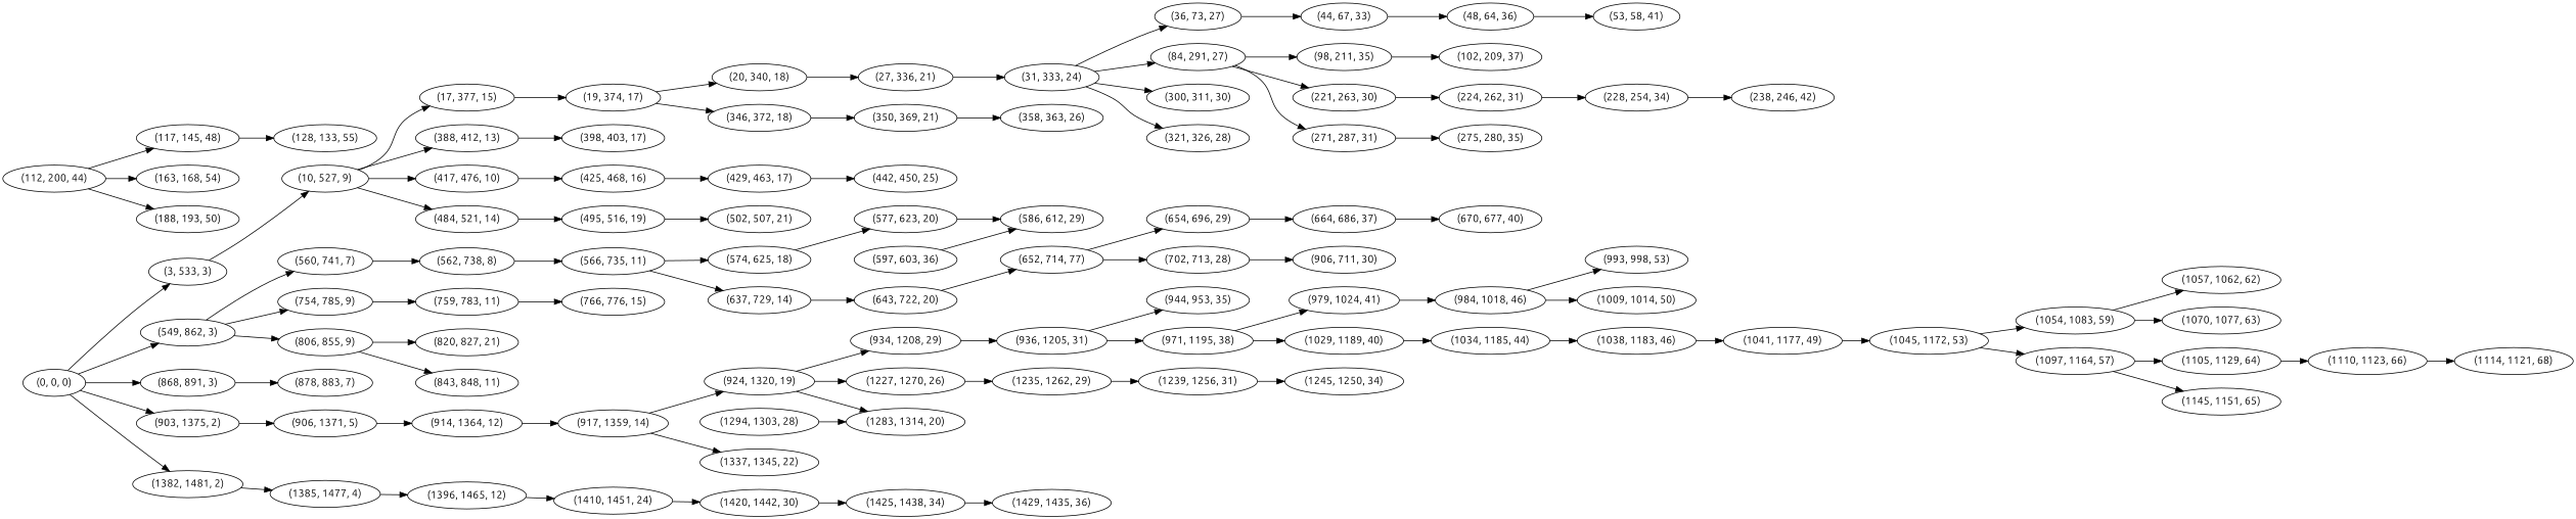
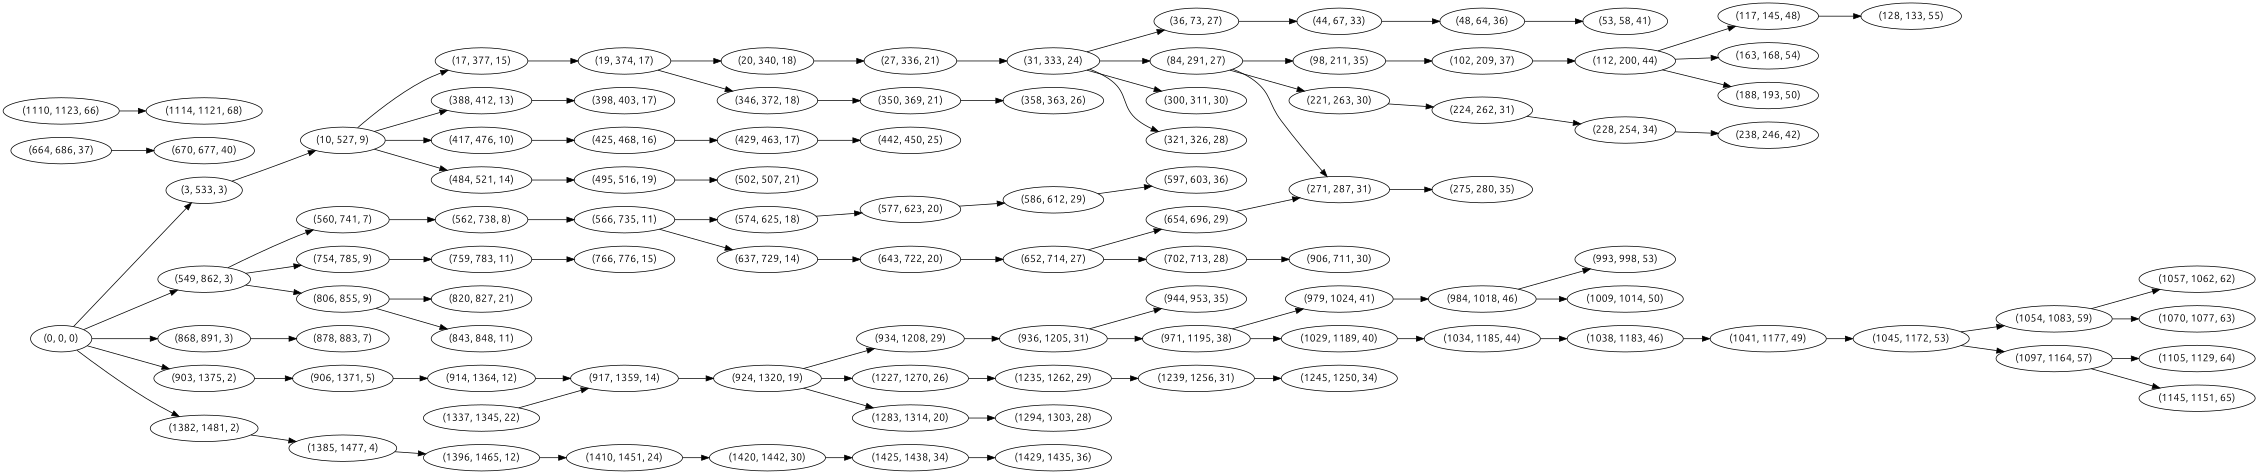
  digraph {
    fontname=Ubuntu
    rankdir=LR
    node [fontname=Ubuntu]
    edge [fontname=Ubuntu]
    "(0, 0, 0)"
    "(3, 533, 3)"
    "(549, 862, 3)"
    "(868, 891, 3)"
    "(903, 1375, 2)"
    "(1382, 1481, 2)"
    "(10, 527, 9)"
    "(560, 741, 7)"
    "(754, 785, 9)"
    "(806, 855, 9)"
    "(878, 883, 7)"
    "(906, 1371, 5)"
    "(1385, 1477, 4)"
    "(17, 377, 15)"
    "(388, 412, 13)"
    "(417, 476, 10)"
    "(484, 521, 14)"
    "(19, 374, 17)"
    "(398, 403, 17)"
    "(425, 468, 16)"
    "(495, 516, 19)"
    "(20, 340, 18)"
    "(346, 372, 18)"
    "(27, 336, 21)"
    "(350, 369, 21)"
    "(31, 333, 24)"
    "(36, 73, 27)"
    "(84, 291, 27)"
    "(300, 311, 30)"
    "(321, 326, 28)"
    "(44, 67, 33)"
    "(98, 211, 35)"
    "(221, 263, 30)"
    "(271, 287, 31)"
    "(48, 64, 36)"
    "(53, 58, 41)"
    "(102, 209, 37)"
    "(224, 262, 31)"
    "(275, 280, 35)"
    "(112, 200, 44)"
    "(117, 145, 48)"
    "(163, 168, 54)"
    "(188, 193, 50)"
    "(128, 133, 55)"
    "(228, 254, 34)"
    "(238, 246, 42)"
    "(358, 363, 26)"
    "(429, 463, 17)"
    "(442, 450, 25)"
    "(502, 507, 21)"
    "(562, 738, 8)"
    "(759, 783, 11)"
    "(820, 827, 21)"
    "(843, 848, 11)"
    "(566, 735, 11)"
    "(574, 625, 18)"
    "(637, 729, 14)"
    "(577, 623, 20)"
    "(643, 722, 20)"
    "(586, 612, 29)"
    "(597, 603, 36)"
-   "(652, 714, 27)" [label="(652, 714, 77)"]
+   "(652, 714, 27)"
    "(654, 696, 29)"
    "(702, 713, 28)"
    "(664, 686, 37)"
    n66 [label="(906, 711, 30)"]
    "(670, 677, 40)"
    "(766, 776, 15)"
    "(914, 1364, 12)"
    "(917, 1359, 14)"
    "(924, 1320, 19)"
    "(1337, 1345, 22)"
    "(934, 1208, 29)"
    "(1227, 1270, 26)"
    "(1283, 1314, 20)"
    "(936, 1205, 31)"
    "(1235, 1262, 29)"
    "(1294, 1303, 28)"
    "(944, 953, 35)"
    "(971, 1195, 38)"
    "(979, 1024, 41)"
    "(1029, 1189, 40)"
    "(984, 1018, 46)"
    "(1034, 1185, 44)"
    "(993, 998, 53)"
    "(1009, 1014, 50)"
    "(1038, 1183, 46)"
    "(1041, 1177, 49)"
    "(1045, 1172, 53)"
    "(1054, 1083, 59)"
    "(1097, 1164, 57)"
    "(1057, 1062, 62)"
    "(1070, 1077, 63)"
    "(1105, 1129, 64)"
    "(1145, 1151, 65)"
    "(1110, 1123, 66)"
    "(1114, 1121, 68)"
    "(1239, 1256, 31)"
    "(1245, 1250, 34)"
    "(1396, 1465, 12)"
    "(1410, 1451, 24)"
    "(1420, 1442, 30)"
    "(1425, 1438, 34)"
    "(1429, 1435, 36)"
    "(0, 0, 0)" -> "(3, 533, 3)"
    "(0, 0, 0)" -> "(549, 862, 3)"
    "(0, 0, 0)" -> "(868, 891, 3)"
    "(0, 0, 0)" -> "(903, 1375, 2)"
    "(0, 0, 0)" -> "(1382, 1481, 2)"
    "(3, 533, 3)" -> "(10, 527, 9)"
    "(549, 862, 3)" -> "(560, 741, 7)"
    "(549, 862, 3)" -> "(754, 785, 9)"
    "(549, 862, 3)" -> "(806, 855, 9)"
    "(868, 891, 3)" -> "(878, 883, 7)"
    "(903, 1375, 2)" -> "(906, 1371, 5)"
    "(1382, 1481, 2)" -> "(1385, 1477, 4)"
    "(10, 527, 9)" -> "(17, 377, 15)"
    "(10, 527, 9)" -> "(388, 412, 13)"
    "(10, 527, 9)" -> "(417, 476, 10)"
    "(10, 527, 9)" -> "(484, 521, 14)"
    "(560, 741, 7)" -> "(562, 738, 8)"
    "(754, 785, 9)" -> "(759, 783, 11)"
    "(806, 855, 9)" -> "(820, 827, 21)"
    "(806, 855, 9)" -> "(843, 848, 11)"
    "(906, 1371, 5)" -> "(914, 1364, 12)"
    "(1385, 1477, 4)" -> "(1396, 1465, 12)"
    "(17, 377, 15)" -> "(19, 374, 17)"
    "(388, 412, 13)" -> "(398, 403, 17)"
    "(417, 476, 10)" -> "(425, 468, 16)"
    "(484, 521, 14)" -> "(495, 516, 19)"
    "(19, 374, 17)" -> "(20, 340, 18)"
    "(19, 374, 17)" -> "(346, 372, 18)"
    "(425, 468, 16)" -> "(429, 463, 17)"
    "(495, 516, 19)" -> "(502, 507, 21)"
    "(20, 340, 18)" -> "(27, 336, 21)"
    "(346, 372, 18)" -> "(350, 369, 21)"
    "(27, 336, 21)" -> "(31, 333, 24)"
    "(350, 369, 21)" -> "(358, 363, 26)"
    "(31, 333, 24)" -> "(36, 73, 27)"
    "(31, 333, 24)" -> "(84, 291, 27)"
    "(31, 333, 24)" -> "(300, 311, 30)"
    "(31, 333, 24)" -> "(321, 326, 28)"
    "(36, 73, 27)" -> "(44, 67, 33)"
    "(84, 291, 27)" -> "(98, 211, 35)"
    "(84, 291, 27)" -> "(221, 263, 30)"
    "(84, 291, 27)" -> "(271, 287, 31)"
    "(44, 67, 33)" -> "(48, 64, 36)"
    "(98, 211, 35)" -> "(102, 209, 37)"
    "(221, 263, 30)" -> "(224, 262, 31)"
    "(271, 287, 31)" -> "(275, 280, 35)"
    "(48, 64, 36)" -> "(53, 58, 41)"
+   "(102, 209, 37)" -> "(112, 200, 44)"
    "(224, 262, 31)" -> "(228, 254, 34)"
    "(112, 200, 44)" -> "(117, 145, 48)"
    "(112, 200, 44)" -> "(163, 168, 54)"
    "(112, 200, 44)" -> "(188, 193, 50)"
    "(117, 145, 48)" -> "(128, 133, 55)"
    "(228, 254, 34)" -> "(238, 246, 42)"
    "(429, 463, 17)" -> "(442, 450, 25)"
    "(562, 738, 8)" -> "(566, 735, 11)"
    "(759, 783, 11)" -> "(766, 776, 15)"
    "(566, 735, 11)" -> "(574, 625, 18)"
    "(566, 735, 11)" -> "(637, 729, 14)"
    "(574, 625, 18)" -> "(577, 623, 20)"
    "(637, 729, 14)" -> "(643, 722, 20)"
    "(577, 623, 20)" -> "(586, 612, 29)"
    "(643, 722, 20)" -> "(652, 714, 27)"
-   "(597, 603, 36)" -> "(586, 612, 29)"
+   "(586, 612, 29)" -> "(597, 603, 36)"
    "(652, 714, 27)" -> "(654, 696, 29)"
    "(652, 714, 27)" -> "(702, 713, 28)"
-   "(654, 696, 29)" -> "(664, 686, 37)"
+   "(654, 696, 29)" -> "(271, 287, 31)"
    "(702, 713, 28)" -> n66
    "(664, 686, 37)" -> "(670, 677, 40)"
    "(914, 1364, 12)" -> "(917, 1359, 14)"
    "(917, 1359, 14)" -> "(924, 1320, 19)"
-   "(917, 1359, 14)" -> "(1337, 1345, 22)"
+   "(1337, 1345, 22)" -> "(917, 1359, 14)"
    "(924, 1320, 19)" -> "(934, 1208, 29)"
    "(924, 1320, 19)" -> "(1227, 1270, 26)"
    "(924, 1320, 19)" -> "(1283, 1314, 20)"
    "(934, 1208, 29)" -> "(936, 1205, 31)"
    "(1227, 1270, 26)" -> "(1235, 1262, 29)"
-   "(1294, 1303, 28)" -> "(1283, 1314, 20)"
+   "(1283, 1314, 20)" -> "(1294, 1303, 28)"
    "(936, 1205, 31)" -> "(944, 953, 35)"
    "(936, 1205, 31)" -> "(971, 1195, 38)"
    "(1235, 1262, 29)" -> "(1239, 1256, 31)"
    "(971, 1195, 38)" -> "(979, 1024, 41)"
    "(971, 1195, 38)" -> "(1029, 1189, 40)"
    "(979, 1024, 41)" -> "(984, 1018, 46)"
    "(1029, 1189, 40)" -> "(1034, 1185, 44)"
    "(984, 1018, 46)" -> "(993, 998, 53)"
    "(984, 1018, 46)" -> "(1009, 1014, 50)"
    "(1034, 1185, 44)" -> "(1038, 1183, 46)"
    "(1038, 1183, 46)" -> "(1041, 1177, 49)"
    "(1041, 1177, 49)" -> "(1045, 1172, 53)"
    "(1045, 1172, 53)" -> "(1054, 1083, 59)"
    "(1045, 1172, 53)" -> "(1097, 1164, 57)"
    "(1054, 1083, 59)" -> "(1057, 1062, 62)"
    "(1054, 1083, 59)" -> "(1070, 1077, 63)"
    "(1097, 1164, 57)" -> "(1105, 1129, 64)"
    "(1097, 1164, 57)" -> "(1145, 1151, 65)"
-   "(1105, 1129, 64)" -> "(1110, 1123, 66)"
    "(1110, 1123, 66)" -> "(1114, 1121, 68)"
    "(1239, 1256, 31)" -> "(1245, 1250, 34)"
    "(1396, 1465, 12)" -> "(1410, 1451, 24)"
    "(1410, 1451, 24)" -> "(1420, 1442, 30)"
    "(1420, 1442, 30)" -> "(1425, 1438, 34)"
    "(1425, 1438, 34)" -> "(1429, 1435, 36)"
  }
